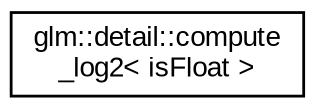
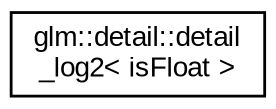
  digraph {
    rankdir=LR
    fontname="Liberation Sans"
-   n1 [color=black fillcolor=white fontname="Liberation Sans" fontsize=10 height=0.2 label="glm::detail::compute\l_log2\< isFloat \>" shape=record style=filled width=0.4]
+   n1 [color=black fillcolor=white fontname="Liberation Sans" fontsize=10 height=0.2 label="glm::detail::detail\l_log2\< isFloat \>" shape=record style=filled width=0.4]
  }
